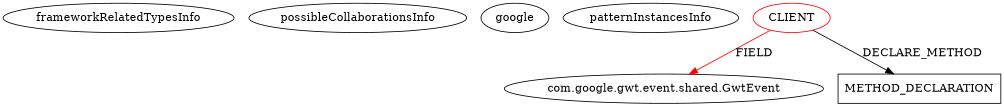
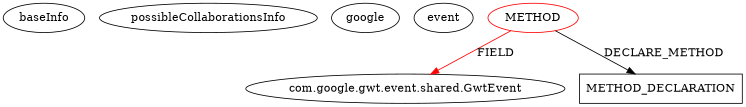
  digraph {
-   frameworkRelatedTypesInfo [0="com.google.gwt.event.shared.GwtEvent"]
+   baseInfo [category=pattern graphId=207 isAnonymous=false possibleRelation=false]
    possibleCollaborationsInfo
    n4 [frequency=6.0 label=google patternRootClient=0]
-   patternInstancesInfo [0="dapicard-gwt-surface~/dapicard-gwt-surface/gwt-surface-master/gwt-surface/src/main/java/com/axeiya/gwt/surface/client/event/selectionchange/SelectionChangeEvent.java~SelectionChangeEvent~1243" 1="dapicard-gwt-surface~/dapicard-gwt-surface/gwt-surface-master/gwt-surface/src/main/java/com/axeiya/gwt/surface/client/event/hotkeypressed/HotKeyPressedEvent.java~HotKeyPressedEvent~1235" 2="dapicard-gwt-surface~/dapicard-gwt-surface/gwt-surface-master/gwt-surface/src/main/java/com/axeiya/gwt/surface/client/event/selectedsurfacechange/SelectedSurfaceChangeEvent.java~SelectedSurfaceChangeEvent~1240" 3="dapicard-gwt-surface~/dapicard-gwt-surface/gwt-surface-master/gwt-surface/src/main/java/com/axeiya/gwt/surface/client/event/enterkeypressed/EnterKeyPressedEvent.java~EnterKeyPressedEvent~1232" 4="dapicard-gwt-surface~/dapicard-gwt-surface/gwt-surface-master/gwt-surface/src/main/java/com/axeiya/gwt/surface/client/event/domchange/DomChangeEvent.java~DomChangeEvent~1229" 5="aviera-websockets-gwtready~/aviera-websockets-gwtready/websockets-gwtready-master/src/org/arielviera/gwt/websockets/client/websockets/WebSocketMessageEvent.java~WebSocketMessageEvent~783"]
-   n6 [color=red isFrameworkType=false label=CLIENT vertexType=ROOT_CLIENT_CLASS_DECLARATION]
+   patternInstancesInfo [0="dapicard-gwt-surface~/dapicard-gwt-surface/gwt-surface-master/gwt-surface/src/main/java/com/axeiya/gwt/surface/client/event/selectionchange/SelectionChangeEvent.java~SelectionChangeEvent~1243" 1="dapicard-gwt-surface~/dapicard-gwt-surface/gwt-surface-master/gwt-surface/src/main/java/com/axeiya/gwt/surface/client/event/hotkeypressed/HotKeyPressedEvent.java~HotKeyPressedEvent~1235" 2="dapicard-gwt-surface~/dapicard-gwt-surface/gwt-surface-master/gwt-surface/src/main/java/com/axeiya/gwt/surface/client/event/selectedsurfacechange/SelectedSurfaceChangeEvent.java~SelectedSurfaceChangeEvent~1240" 3="dapicard-gwt-surface~/dapicard-gwt-surface/gwt-surface-master/gwt-surface/src/main/java/com/axeiya/gwt/surface/client/event/enterkeypressed/EnterKeyPressedEvent.java~EnterKeyPressedEvent~1232" 4="dapicard-gwt-surface~/dapicard-gwt-surface/gwt-surface-master/gwt-surface/src/main/java/com/axeiya/gwt/surface/client/event/domchange/DomChangeEvent.java~DomChangeEvent~1229" 5="aviera-websockets-gwtready~/aviera-websockets-gwtready/websockets-gwtready-master/src/org/arielviera/gwt/websockets/client/websockets/WebSocketMessageEvent.java~WebSocketMessageEvent~783" label=event]
+   n6 [color=red isFrameworkType=false label=METHOD vertexType=ROOT_CLIENT_CLASS_DECLARATION]
    n7 [isFrameworkType=false label="com.google.gwt.event.shared.GwtEvent" vertexType=FRAMEWORK_CLASS_TYPE]
    n8 [isFrameworkType=false label=METHOD_DECLARATION shape=box vertexType=CLIENT_METHOD_DECLARATION]
    n6 -> n7 [color=red label=FIELD]
    n6 -> n8 [label=DECLARE_METHOD]
  }
